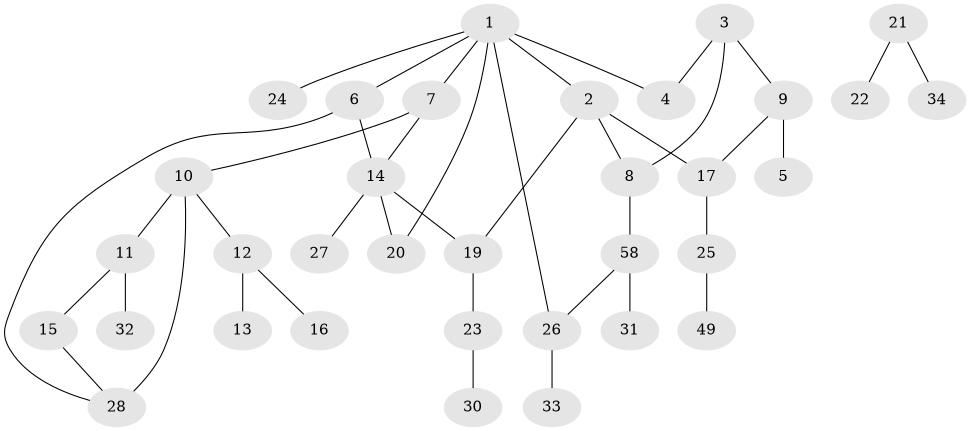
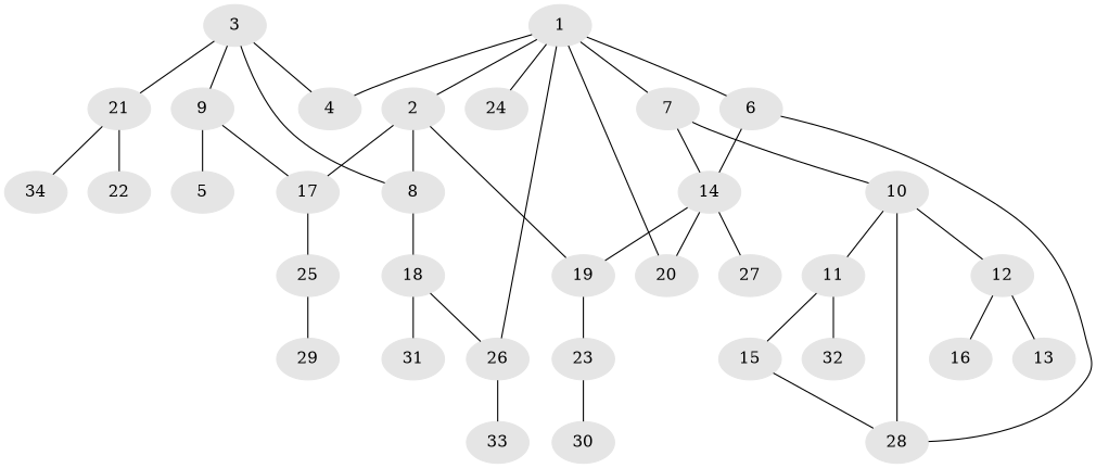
  graph {
    node [color=gray90 style=filled]
    edge [weight=1.0]
    1
    2
    6
    7
    20
    24
    26
    4
    8
    17
    19
    3
    9
    21
    14
    28
    10
    33
-   18 [label=58]
+   18
    25
    23
    5
    22
    34
    27
    11
    12
    31
    15
    32
    13
    16
-   29 [label=49]
+   29
    30
    1 -- 2 [weight=2.0]
    1 -- 6
    1 -- 7 [weight=2.0]
    1 -- 20
    1 -- 24
    1 -- 26
    1 -- 4
    2 -- 8
    2 -- 17
    2 -- 19
    6 -- 14 [weight=2.0]
    6 -- 28
    7 -- 14
    7 -- 10
    26 -- 33
    8 -- 18
    17 -- 25 [weight=2.0]
    19 -- 23
    3 -- 4
    3 -- 8
    3 -- 9
+   3 -- 21
    9 -- 17
    9 -- 5
    21 -- 22
    21 -- 34
    14 -- 20
    14 -- 19
    14 -- 27
    10 -- 28 [weight=2.0]
    10 -- 11
    10 -- 12
    18 -- 26
    18 -- 31
    25 -- 29
    23 -- 30
    11 -- 15
    11 -- 32
    12 -- 13 [weight=2.0]
    12 -- 16
    15 -- 28
  }
